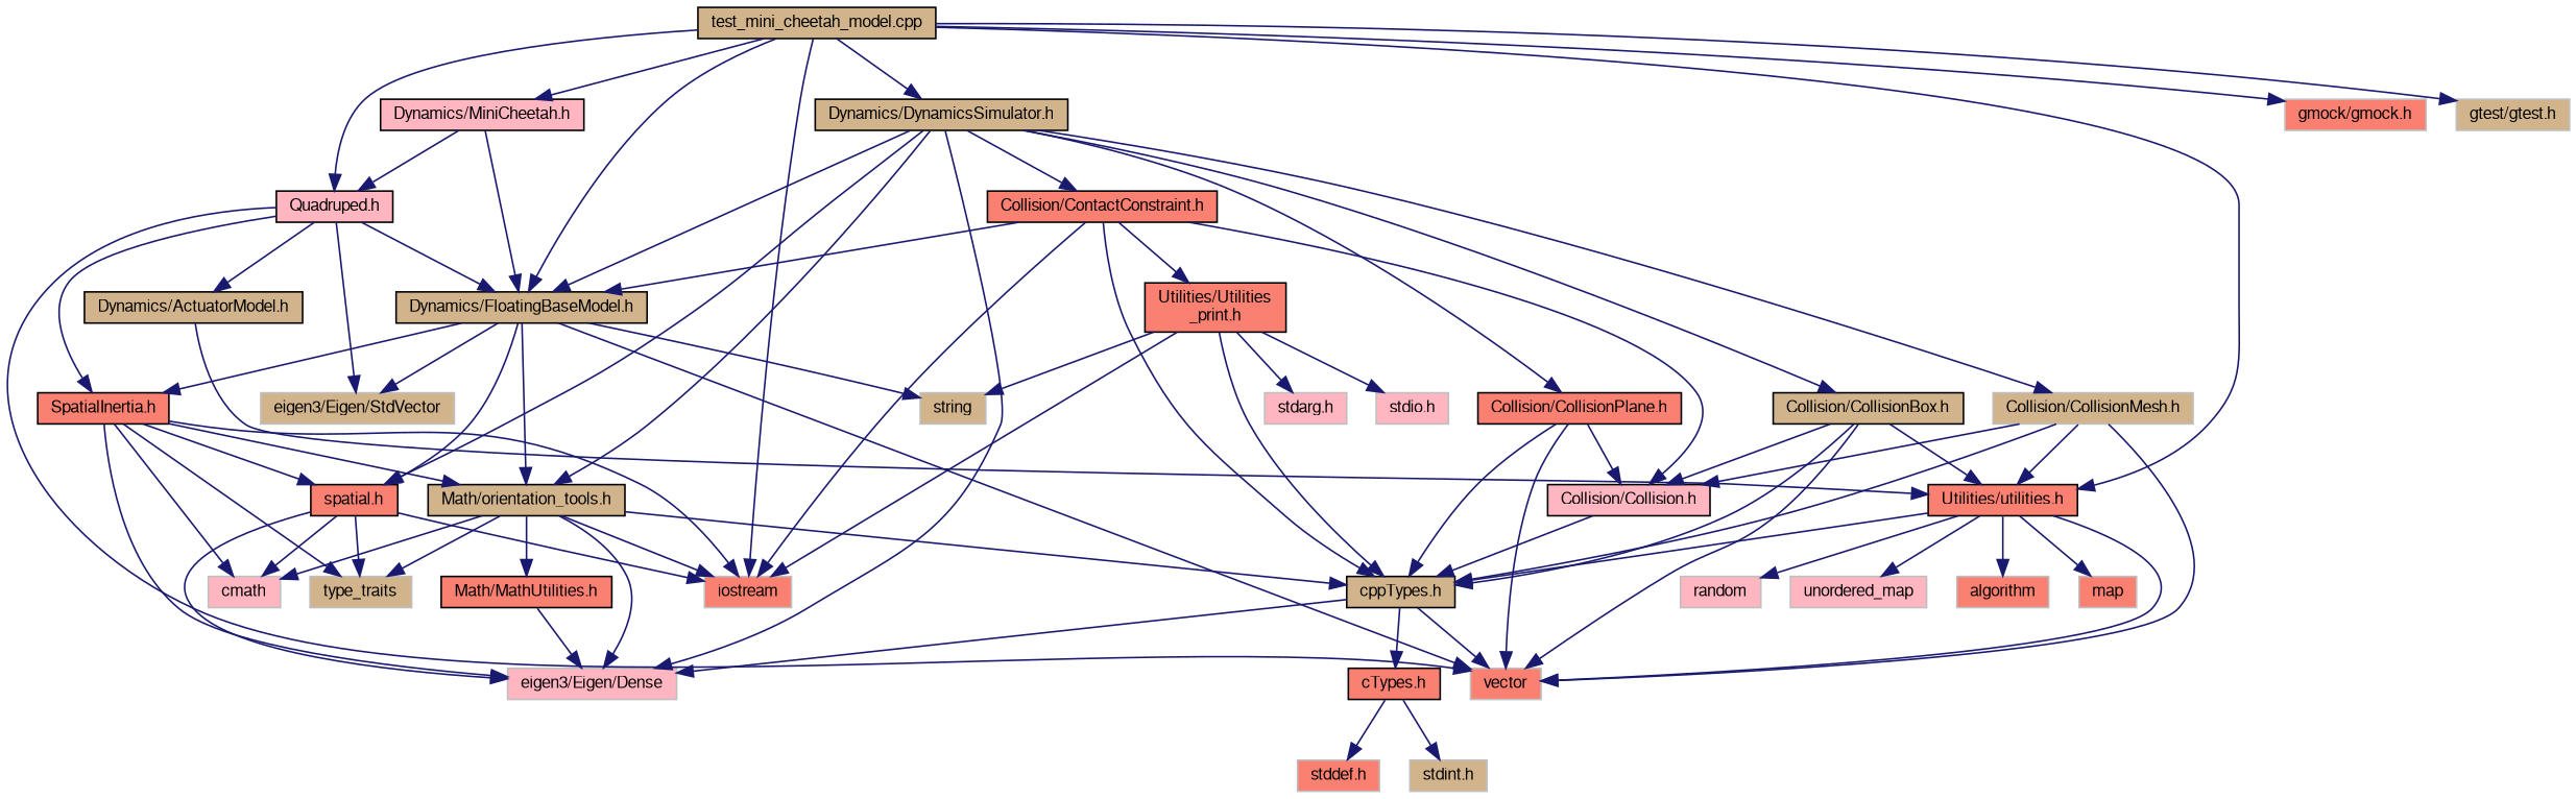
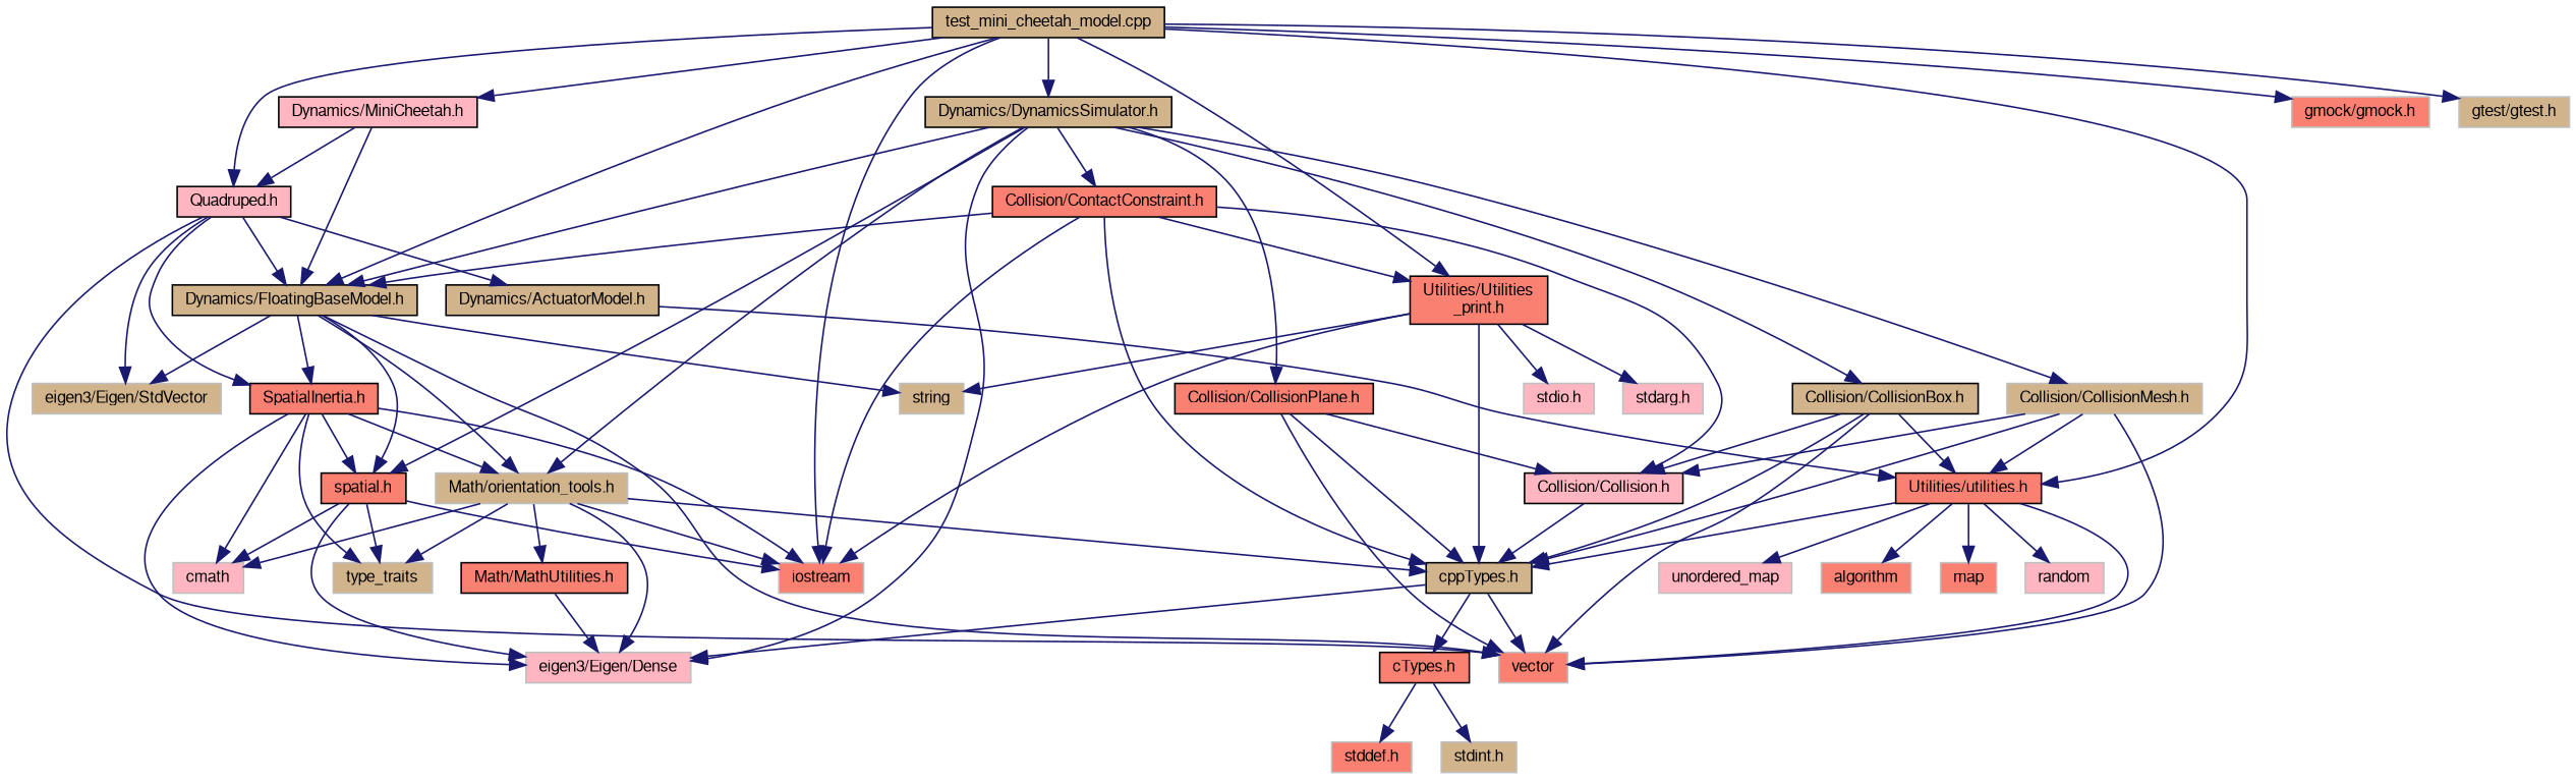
  digraph {
    node [color=black fillcolor=salmon fontname=FreeSans fontsize=10 shape=record style=filled]
    edge [color=midnightblue fontname=FreeSans fontsize=10 labelfontname=FreeSans labelfontsize=10 style=solid]
    n1 [fillcolor=tan fontcolor=black height=0.2 label="test_mini_cheetah_model.cpp" width=0.4]
    n2 [fillcolor=tan height=0.2 label="Dynamics/DynamicsSimulator.h" width=0.4]
    n3 [height=0.2 label="Utilities/utilities.h" width=0.4]
    n4 [color=grey75 height=0.2 label=iostream width=0.4]
    n5 [fillcolor=tan height=0.2 label="Dynamics/FloatingBaseModel.h" width=0.4]
    n6 [height=0.2 label="Utilities/Utilities\l_print.h" width=0.4]
    n7 [fillcolor=lightpink height=0.2 label="Dynamics/MiniCheetah.h" width=0.4]
    n8 [fillcolor=lightpink height=0.2 label="Quadruped.h" width=0.4]
    n9 [color=grey75 height=0.2 label="gmock/gmock.h" width=0.4]
    n10 [color=grey75 fillcolor=tan height=0.2 label="gtest/gtest.h" width=0.4]
    n11 [fillcolor=tan height=0.2 label="Collision/CollisionBox.h" width=0.4]
    n12 [color=grey75 fillcolor=lightpink height=0.2 label="eigen3/Eigen/Dense" width=0.4]
    n13 [color=grey75 fillcolor=tan height=0.2 label="Collision/CollisionMesh.h" width=0.4]
    n14 [height=0.2 label="Collision/CollisionPlane.h" width=0.4]
    n15 [height=0.2 label="Collision/ContactConstraint.h" width=0.4]
-   n16 [fillcolor=tan height=0.2 label="Math/orientation_tools.h" width=0.4]
+   n16 [color=grey75 fillcolor=tan height=0.2 label="Math/orientation_tools.h" width=0.4]
    n17 [height=0.2 label="spatial.h" width=0.4]
    n18 [color=grey75 height=0.2 label=vector width=0.4]
    n19 [fillcolor=tan height=0.2 label="cppTypes.h" width=0.4]
    n20 [color=grey75 height=0.2 label=algorithm width=0.4]
    n21 [color=grey75 height=0.2 label=map width=0.4]
    n22 [color=grey75 fillcolor=lightpink height=0.2 label=random width=0.4]
    n23 [color=grey75 fillcolor=lightpink height=0.2 label=unordered_map width=0.4]
    n24 [height=0.2 label="SpatialInertia.h" width=0.4]
    n25 [color=grey75 fillcolor=tan height=0.2 label="eigen3/Eigen/StdVector" width=0.4]
    n26 [color=grey75 fillcolor=tan height=0.2 label=string width=0.4]
    n27 [color=grey75 fillcolor=lightpink height=0.2 label="stdarg.h" width=0.4]
    n28 [color=grey75 fillcolor=lightpink height=0.2 label="stdio.h" width=0.4]
    n29 [fillcolor=tan height=0.2 label="Dynamics/ActuatorModel.h" width=0.4]
    n30 [fillcolor=lightpink height=0.2 label="Collision/Collision.h" width=0.4]
    n31 [height=0.2 label="Math/MathUtilities.h" width=0.4]
    n32 [color=grey75 fillcolor=lightpink height=0.2 label=cmath width=0.4]
    n33 [color=grey75 fillcolor=tan height=0.2 label=type_traits width=0.4]
    n34 [height=0.2 label="cTypes.h" width=0.4]
    n35 [color=grey75 height=0.2 label="stddef.h" width=0.4]
    n36 [color=grey75 fillcolor=tan height=0.2 label="stdint.h" width=0.4]
    n1 -> n2
    n1 -> n3
    n1 -> n4
    n1 -> n5
+   n1 -> n6
    n1 -> n7
    n1 -> n8
    n1 -> n9
    n1 -> n10
    n2 -> n5
    n2 -> n11
    n2 -> n12
    n2 -> n13
    n2 -> n14
    n2 -> n15
    n2 -> n16
    n2 -> n17
    n3 -> n18
    n3 -> n19
    n3 -> n20
    n3 -> n21
    n3 -> n22
    n3 -> n23
    n5 -> n16
    n5 -> n17
    n5 -> n18
    n5 -> n24
    n5 -> n25
    n5 -> n26
    n6 -> n4
    n6 -> n19
    n6 -> n26
    n6 -> n27
    n6 -> n28
    n7 -> n5
    n7 -> n8
    n8 -> n5
    n8 -> n18
    n8 -> n24
    n8 -> n25
    n8 -> n29
    n11 -> n3
    n11 -> n18
    n11 -> n19
    n11 -> n30
    n13 -> n3
    n13 -> n18
    n13 -> n19
    n13 -> n30
    n14 -> n18
    n14 -> n19
    n14 -> n30
    n15 -> n4
    n15 -> n5
    n15 -> n6
    n15 -> n19
    n15 -> n30
    n16 -> n4
    n16 -> n12
    n16 -> n19
    n16 -> n31
    n16 -> n32
    n16 -> n33
    n17 -> n4
    n17 -> n12
    n17 -> n32
    n17 -> n33
    n19 -> n12
    n19 -> n18
    n19 -> n34
    n24 -> n4
    n24 -> n12
    n24 -> n16
    n24 -> n17
    n24 -> n32
    n24 -> n33
    n29 -> n3
    n30 -> n19
    n31 -> n12
    n34 -> n35
    n34 -> n36
  }
